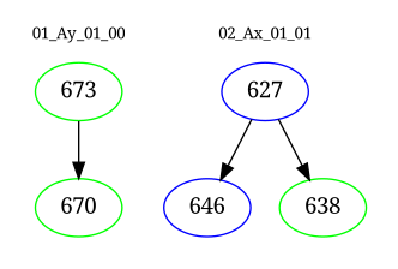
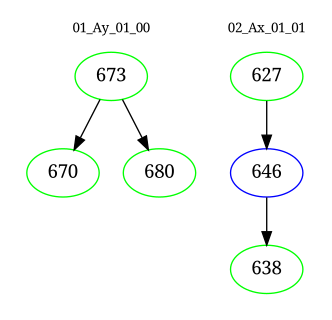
  digraph {
    fontname="Noto Serif"
    node [color=green fontname="Noto Serif"]
    edge [color=black fontname="Noto Serif"]
    n1 [label=673]
    n2 [label=670]
-   n4 [color=blue label=627]
+   n3 [label=680]
+   n4 [label=627]
    n5 [color=blue label=646]
    n6 [label=638]
    subgraph cluster_1 {
      color=white
      fontsize=10
      label="01_Ay_01_00"
      n1
      n2
+     n3
    }
    subgraph cluster_2 {
      color=white
      fontsize=10
      label="02_Ax_01_01"
      n4
      n5
      n6
    }
    n1 -> n2
+   n1 -> n3
    n4 -> n5
-   n4 -> n6
+   n5 -> n6
  }
